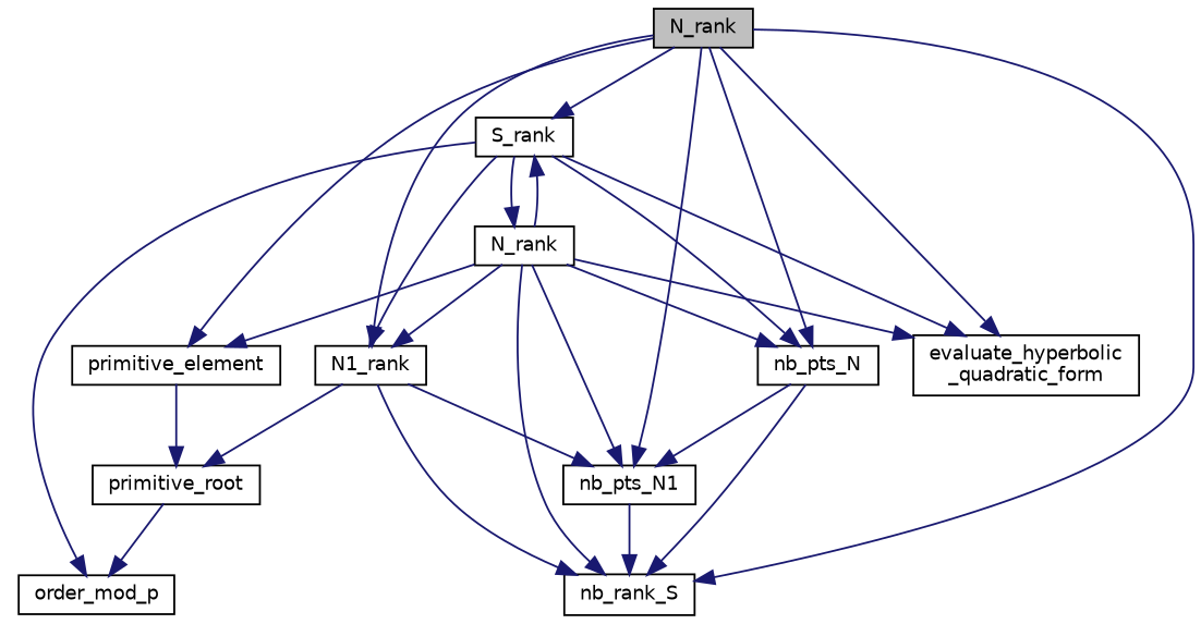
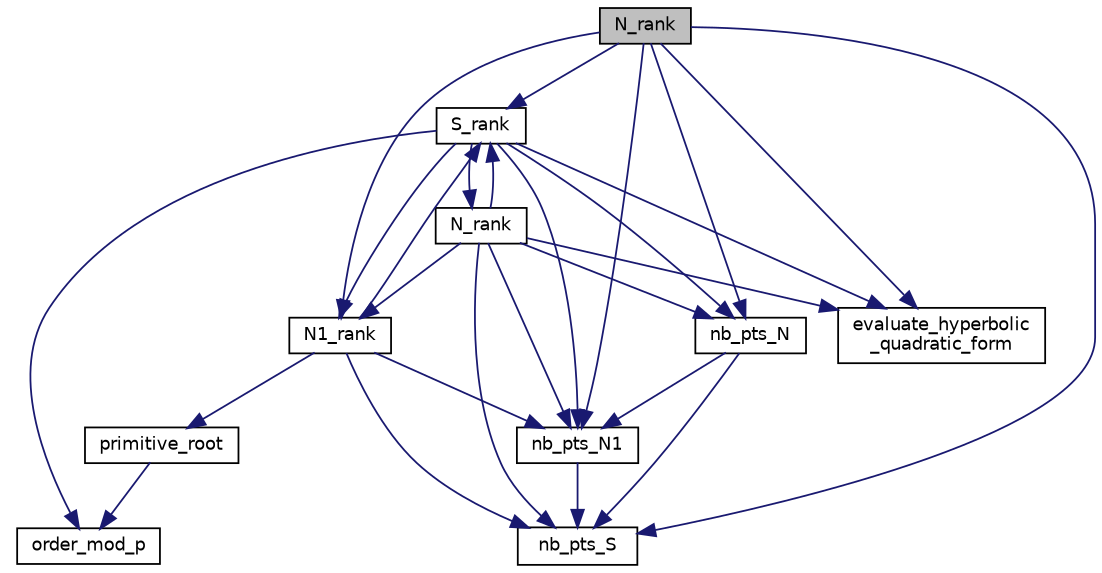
  digraph {
    rankdir=TB
    node [color=black fillcolor=white fontname=Helvetica fontsize=10 shape=record style=filled]
    edge [color=midnightblue fontname=Helvetica fontsize=10 labelfontname=Helvetica labelfontsize=10 style=solid]
    n1 [fillcolor=grey75 fontcolor=black height=0.2 label=N_rank width=0.4]
-   n2 [height=0.2 label=nb_rank_S width=0.4]
+   n2 [height=0.2 label=nb_pts_S width=0.4]
    n3 [height=0.2 label=nb_pts_N width=0.4]
    n4 [height=0.2 label=nb_pts_N1 width=0.4]
    n5 [height=0.2 label=S_rank width=0.4]
    n6 [height=0.2 label="evaluate_hyperbolic\l_quadratic_form" width=0.4]
-   n7 [height=0.2 label=primitive_element width=0.4]
    n8 [height=0.2 label=N1_rank width=0.4]
    n9 [height=0.2 label=N_rank width=0.4]
    n10 [height=0.2 label=order_mod_p width=0.4]
    n11 [height=0.2 label=primitive_root width=0.4]
    n1 -> n2
    n1 -> n3
    n1 -> n4
    n1 -> n5
    n1 -> n6
-   n1 -> n7
    n1 -> n8
    n3 -> n2
    n3 -> n4
    n4 -> n2
    n5 -> n3
+   n5 -> n4
    n5 -> n6
    n5 -> n8
    n5 -> n9
    n5 -> n10
-   n7 -> n11
    n8 -> n2
    n8 -> n4
+   n8 -> n5
    n8 -> n11
    n9 -> n2
    n9 -> n3
    n9 -> n4
    n9 -> n5
    n9 -> n6
-   n9 -> n7
    n9 -> n8
    n11 -> n10
  }
